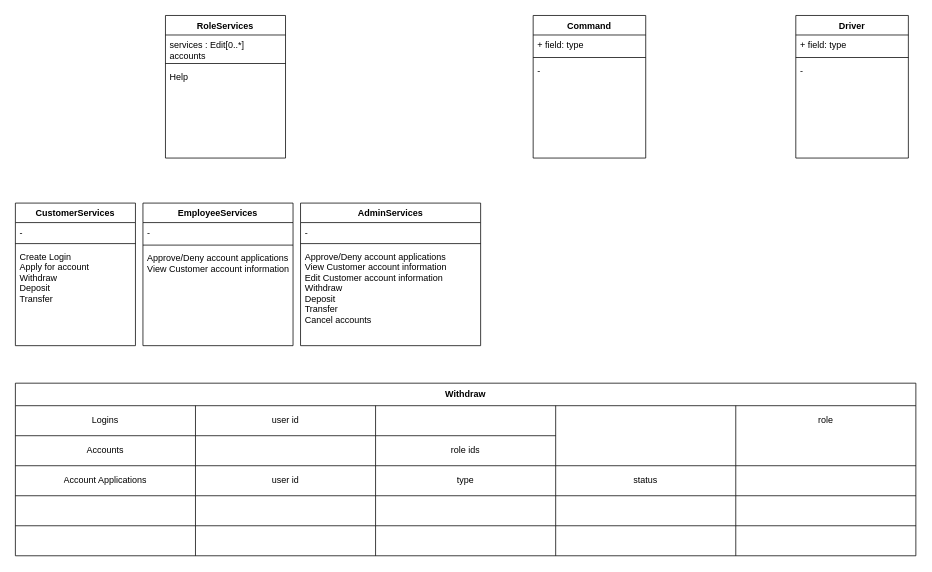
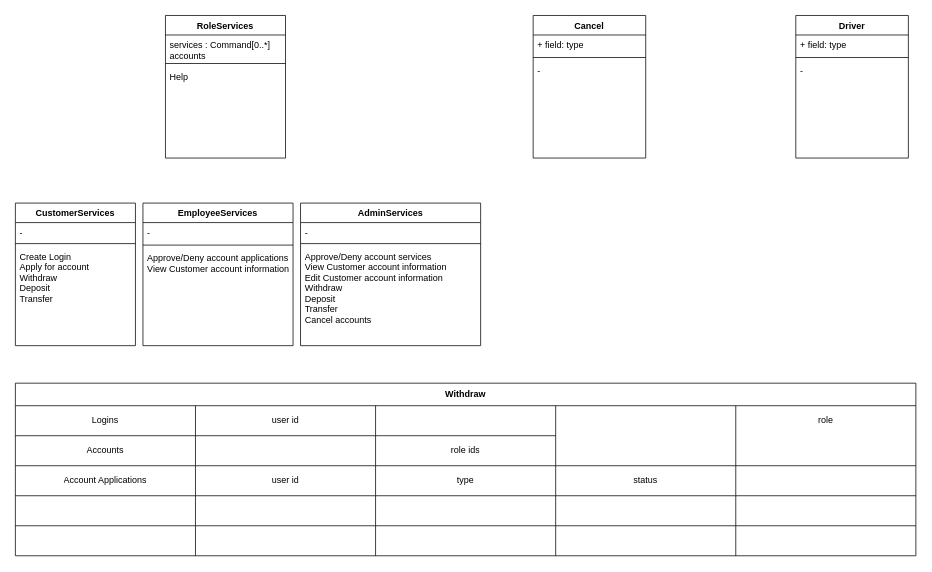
  <mxCell id="0" />
  <mxCell id="1" parent="0" />
  <mxCell id="2" value="Withdraw" style="shape=table;html=1;whiteSpace=wrap;startSize=30;container=1;collapsible=0;childLayout=tableLayout;fontStyle=1;align=center;strokeColor=#000000;" vertex="1" parent="1"><mxGeometry x="20" y="510" width="1200" height="230" as="geometry" /></mxCell>
  <mxCell id="3" value="" style="shape=partialRectangle;html=1;whiteSpace=wrap;collapsible=0;dropTarget=0;pointerEvents=0;fillColor=none;top=0;left=0;bottom=0;right=0;points=[[0,0.5],[1,0.5]];portConstraint=eastwest;" vertex="1" parent="2"><mxGeometry y="30" width="1200" height="40" as="geometry" /></mxCell>
  <mxCell id="4" value="Logins" style="shape=partialRectangle;html=1;whiteSpace=wrap;connectable=0;top=0;left=0;bottom=0;right=0;overflow=hidden;strokeWidth=1;perimeterSpacing=1;fillColor=none;" vertex="1" parent="3"><mxGeometry width="240" height="40" as="geometry" /></mxCell>
  <mxCell id="5" value="user id" style="shape=partialRectangle;html=1;whiteSpace=wrap;connectable=0;fillColor=none;top=0;left=0;bottom=0;right=0;overflow=hidden;" vertex="1" parent="3"><mxGeometry x="240" width="240" height="40" as="geometry" /></mxCell>
  <mxCell id="6" value="role" style="shape=partialRectangle;html=1;whiteSpace=wrap;connectable=0;fillColor=none;top=0;left=0;bottom=0;right=0;overflow=hidden;" vertex="1" parent="3"><mxGeometry x="960" width="240" height="40" as="geometry" /></mxCell>
  <mxCell id="7" value="" style="shape=partialRectangle;html=1;whiteSpace=wrap;collapsible=0;dropTarget=0;pointerEvents=0;fillColor=none;top=0;left=0;bottom=0;right=0;points=[[0,0.5],[1,0.5]];portConstraint=eastwest;" vertex="1" parent="2"><mxGeometry y="70" width="1200" height="40" as="geometry" /></mxCell>
  <mxCell id="8" value="Accounts" style="shape=partialRectangle;html=1;whiteSpace=wrap;connectable=0;top=0;left=0;bottom=0;right=0;overflow=hidden;strokeWidth=1;perimeterSpacing=1;fillColor=none;" vertex="1" parent="7"><mxGeometry width="240" height="40" as="geometry" /></mxCell>
  <mxCell id="9" value="" style="shape=partialRectangle;html=1;whiteSpace=wrap;connectable=0;fillColor=none;top=0;left=0;bottom=0;right=0;overflow=hidden;" vertex="1" parent="7"><mxGeometry x="240" width="240" height="40" as="geometry" /></mxCell>
  <mxCell id="10" value="role ids" style="shape=partialRectangle;html=1;whiteSpace=wrap;connectable=0;fillColor=none;top=0;left=0;bottom=0;right=0;overflow=hidden;" vertex="1" parent="7"><mxGeometry x="480" width="240" height="40" as="geometry" /></mxCell>
  <mxCell id="11" style="shape=partialRectangle;html=1;whiteSpace=wrap;connectable=0;fillColor=none;top=0;left=0;bottom=0;right=0;overflow=hidden;" vertex="1" parent="7"><mxGeometry x="720" width="240" height="40" as="geometry" /></mxCell>
  <mxCell id="12" style="shape=partialRectangle;html=1;whiteSpace=wrap;connectable=0;fillColor=none;top=0;left=0;bottom=0;right=0;overflow=hidden;" vertex="1" parent="7"><mxGeometry x="960" width="240" height="40" as="geometry" /></mxCell>
  <mxCell id="13" value="" style="shape=partialRectangle;html=1;whiteSpace=wrap;collapsible=0;dropTarget=0;pointerEvents=0;fillColor=none;top=0;left=0;bottom=0;right=0;points=[[0,0.5],[1,0.5]];portConstraint=eastwest;" vertex="1" parent="2"><mxGeometry y="110" width="1200" height="40" as="geometry" /></mxCell>
  <mxCell id="14" value="Account Applications" style="shape=partialRectangle;html=1;whiteSpace=wrap;connectable=0;top=0;left=0;bottom=0;right=0;overflow=hidden;strokeWidth=1;perimeterSpacing=1;fillColor=none;" vertex="1" parent="13"><mxGeometry width="240" height="40" as="geometry" /></mxCell>
  <mxCell id="15" value="user id" style="shape=partialRectangle;html=1;whiteSpace=wrap;connectable=0;fillColor=none;top=0;left=0;bottom=0;right=0;overflow=hidden;" vertex="1" parent="13"><mxGeometry x="240" width="240" height="40" as="geometry" /></mxCell>
  <mxCell id="16" value="type" style="shape=partialRectangle;html=1;whiteSpace=wrap;connectable=0;fillColor=none;top=0;left=0;bottom=0;right=0;overflow=hidden;" vertex="1" parent="13"><mxGeometry x="480" width="240" height="40" as="geometry" /></mxCell>
  <mxCell id="17" value="status" style="shape=partialRectangle;html=1;whiteSpace=wrap;connectable=0;fillColor=none;top=0;left=0;bottom=0;right=0;overflow=hidden;" vertex="1" parent="13"><mxGeometry x="720" width="240" height="40" as="geometry" /></mxCell>
  <mxCell id="18" style="shape=partialRectangle;html=1;whiteSpace=wrap;connectable=0;fillColor=none;top=0;left=0;bottom=0;right=0;overflow=hidden;" vertex="1" parent="13"><mxGeometry x="960" width="240" height="40" as="geometry" /></mxCell>
  <mxCell id="19" value="" style="shape=partialRectangle;html=1;whiteSpace=wrap;collapsible=0;dropTarget=0;pointerEvents=0;fillColor=none;top=0;left=0;bottom=0;right=0;points=[[0,0.5],[1,0.5]];portConstraint=eastwest;" vertex="1" parent="2"><mxGeometry y="150" width="1200" height="40" as="geometry" /></mxCell>
  <mxCell id="20" value="" style="shape=partialRectangle;html=1;whiteSpace=wrap;connectable=0;fillColor=none;top=0;left=0;bottom=0;right=0;overflow=hidden;" vertex="1" parent="19"><mxGeometry width="240" height="40" as="geometry" /></mxCell>
  <mxCell id="21" style="shape=partialRectangle;html=1;whiteSpace=wrap;connectable=0;fillColor=none;top=0;left=0;bottom=0;right=0;overflow=hidden;" vertex="1" parent="19"><mxGeometry x="240" width="240" height="40" as="geometry" /></mxCell>
  <mxCell id="22" style="shape=partialRectangle;html=1;whiteSpace=wrap;connectable=0;fillColor=none;top=0;left=0;bottom=0;right=0;overflow=hidden;" vertex="1" parent="19"><mxGeometry x="480" width="240" height="40" as="geometry" /></mxCell>
  <mxCell id="23" style="shape=partialRectangle;html=1;whiteSpace=wrap;connectable=0;fillColor=none;top=0;left=0;bottom=0;right=0;overflow=hidden;" vertex="1" parent="19"><mxGeometry x="720" width="240" height="40" as="geometry" /></mxCell>
  <mxCell id="24" style="shape=partialRectangle;html=1;whiteSpace=wrap;connectable=0;fillColor=none;top=0;left=0;bottom=0;right=0;overflow=hidden;" vertex="1" parent="19"><mxGeometry x="960" width="240" height="40" as="geometry" /></mxCell>
  <mxCell id="25" value="" style="shape=partialRectangle;html=1;whiteSpace=wrap;collapsible=0;dropTarget=0;pointerEvents=0;fillColor=none;top=0;left=0;bottom=0;right=0;points=[[0,0.5],[1,0.5]];portConstraint=eastwest;" vertex="1" parent="2"><mxGeometry y="190" width="1200" height="40" as="geometry" /></mxCell>
  <mxCell id="26" value="" style="shape=partialRectangle;html=1;whiteSpace=wrap;connectable=0;fillColor=none;top=0;left=0;bottom=0;right=0;overflow=hidden;" vertex="1" parent="25"><mxGeometry width="240" height="40" as="geometry" /></mxCell>
  <mxCell id="27" style="shape=partialRectangle;html=1;whiteSpace=wrap;connectable=0;fillColor=none;top=0;left=0;bottom=0;right=0;overflow=hidden;" vertex="1" parent="25"><mxGeometry x="240" width="240" height="40" as="geometry" /></mxCell>
  <mxCell id="28" style="shape=partialRectangle;html=1;whiteSpace=wrap;connectable=0;fillColor=none;top=0;left=0;bottom=0;right=0;overflow=hidden;" vertex="1" parent="25"><mxGeometry x="480" width="240" height="40" as="geometry" /></mxCell>
  <mxCell id="29" style="shape=partialRectangle;html=1;whiteSpace=wrap;connectable=0;fillColor=none;top=0;left=0;bottom=0;right=0;overflow=hidden;" vertex="1" parent="25"><mxGeometry x="720" width="240" height="40" as="geometry" /></mxCell>
  <mxCell id="30" style="shape=partialRectangle;html=1;whiteSpace=wrap;connectable=0;fillColor=none;top=0;left=0;bottom=0;right=0;overflow=hidden;" vertex="1" parent="25"><mxGeometry x="960" width="240" height="40" as="geometry" /></mxCell>
  <mxCell id="31" value="EmployeeServices" style="swimlane;fontStyle=1;align=center;verticalAlign=top;childLayout=stackLayout;horizontal=1;startSize=26;horizontalStack=0;resizeParent=1;resizeParentMax=0;resizeLast=0;collapsible=1;marginBottom=0;" parent="1" vertex="1"><mxGeometry x="190" y="270" width="200" height="190" as="geometry" /></mxCell>
  <mxCell id="32" value="-" style="text;strokeColor=none;fillColor=none;align=left;verticalAlign=top;spacingLeft=4;spacingRight=4;overflow=hidden;rotatable=0;points=[[0,0.5],[1,0.5]];portConstraint=eastwest;" parent="31" vertex="1"><mxGeometry y="26" width="200" height="26" as="geometry" /></mxCell>
  <mxCell id="33" value="" style="line;strokeWidth=1;fillColor=none;align=left;verticalAlign=middle;spacingTop=-1;spacingLeft=3;spacingRight=3;rotatable=0;labelPosition=right;points=[];portConstraint=eastwest;" vertex="1" parent="31"><mxGeometry y="52" width="200" height="8" as="geometry" /></mxCell>
  <mxCell id="34" value="Approve/Deny account applications&#10;View Customer account information" style="text;fillColor=none;align=left;verticalAlign=top;spacingLeft=4;spacingRight=4;overflow=hidden;rotatable=0;points=[[0,0.5],[1,0.5]];portConstraint=eastwest;" parent="31" vertex="1"><mxGeometry y="60" width="200" height="130" as="geometry" /></mxCell>
  <mxCell id="35" value="AdminServices" style="swimlane;fontStyle=1;align=center;verticalAlign=top;childLayout=stackLayout;horizontal=1;startSize=26;horizontalStack=0;resizeParent=1;resizeParentMax=0;resizeLast=0;collapsible=1;marginBottom=0;" parent="1" vertex="1"><mxGeometry x="400" y="270" width="240" height="190" as="geometry" /></mxCell>
  <mxCell id="36" value="-" style="text;strokeColor=none;fillColor=none;align=left;verticalAlign=top;spacingLeft=4;spacingRight=4;overflow=hidden;rotatable=0;points=[[0,0.5],[1,0.5]];portConstraint=eastwest;" parent="35" vertex="1"><mxGeometry y="26" width="240" height="24" as="geometry" /></mxCell>
  <mxCell id="37" value="" style="line;strokeWidth=1;fillColor=none;align=left;verticalAlign=middle;spacingTop=0;spacingLeft=3;spacingRight=3;rotatable=0;labelPosition=right;points=[];portConstraint=eastwest;" parent="35" vertex="1"><mxGeometry y="50" width="240" height="8" as="geometry" /></mxCell>
- <mxCell id="38" value="Approve/Deny account applications&#10;View Customer account information&#10;Edit Customer account information&#10;Withdraw&#10;Deposit&#10;Transfer&#10;Cancel accounts" style="text;strokeColor=none;fillColor=none;align=left;verticalAlign=top;spacingLeft=4;spacingRight=4;overflow=hidden;rotatable=0;points=[[0,0.5],[1,0.5]];portConstraint=eastwest;" parent="35" vertex="1"><mxGeometry y="58" width="240" height="132" as="geometry" /></mxCell>
+ <mxCell id="38" value="Approve/Deny account services&#10;View Customer account information&#10;Edit Customer account information&#10;Withdraw&#10;Deposit&#10;Transfer&#10;Cancel accounts" style="text;strokeColor=none;fillColor=none;align=left;verticalAlign=top;spacingLeft=4;spacingRight=4;overflow=hidden;rotatable=0;points=[[0,0.5],[1,0.5]];portConstraint=eastwest;" parent="35" vertex="1"><mxGeometry y="58" width="240" height="132" as="geometry" /></mxCell>
  <mxCell id="39" value="CustomerServices" style="swimlane;fontStyle=1;align=center;verticalAlign=top;childLayout=stackLayout;horizontal=1;startSize=26;horizontalStack=0;resizeParent=1;resizeParentMax=0;resizeLast=0;collapsible=1;marginBottom=0;" vertex="1" parent="1"><mxGeometry x="20" y="270" width="160" height="190" as="geometry" /></mxCell>
  <mxCell id="40" value="-" style="text;strokeColor=none;fillColor=none;align=left;verticalAlign=top;spacingLeft=4;spacingRight=4;overflow=hidden;rotatable=0;points=[[0,0.5],[1,0.5]];portConstraint=eastwest;" vertex="1" parent="39"><mxGeometry y="26" width="160" height="24" as="geometry" /></mxCell>
  <mxCell id="41" value="" style="line;strokeWidth=1;fillColor=none;align=left;verticalAlign=middle;spacingTop=-1;spacingLeft=3;spacingRight=3;rotatable=0;labelPosition=right;points=[];portConstraint=eastwest;" vertex="1" parent="39"><mxGeometry y="50" width="160" height="8" as="geometry" /></mxCell>
  <mxCell id="42" value="Create Login&#10;Apply for account&#10;Withdraw&#10;Deposit&#10;Transfer" style="text;strokeColor=none;fillColor=none;align=left;verticalAlign=top;spacingLeft=4;spacingRight=4;overflow=hidden;rotatable=0;points=[[0,0.5],[1,0.5]];portConstraint=eastwest;" vertex="1" parent="39"><mxGeometry y="58" width="160" height="132" as="geometry" /></mxCell>
  <mxCell id="43" value="RoleServices" style="swimlane;fontStyle=1;align=center;verticalAlign=top;childLayout=stackLayout;horizontal=1;startSize=26;horizontalStack=0;resizeParent=1;resizeParentMax=0;resizeLast=0;collapsible=1;marginBottom=0;" parent="1" vertex="1"><mxGeometry x="220" y="20" width="160" height="190" as="geometry" /></mxCell>
- <mxCell id="44" value="services : Edit[0..*]&#10;accounts" style="text;strokeColor=none;fillColor=none;align=left;verticalAlign=top;spacingLeft=4;spacingRight=4;overflow=hidden;rotatable=0;points=[[0,0.5],[1,0.5]];portConstraint=eastwest;" parent="43" vertex="1"><mxGeometry y="26" width="160" height="34" as="geometry" /></mxCell>
+ <mxCell id="44" value="services : Command[0..*]&#10;accounts" style="text;strokeColor=none;fillColor=none;align=left;verticalAlign=top;spacingLeft=4;spacingRight=4;overflow=hidden;rotatable=0;points=[[0,0.5],[1,0.5]];portConstraint=eastwest;" parent="43" vertex="1"><mxGeometry y="26" width="160" height="34" as="geometry" /></mxCell>
  <mxCell id="45" value="" style="line;strokeWidth=1;fillColor=none;align=left;verticalAlign=middle;spacingTop=-1;spacingLeft=3;spacingRight=3;rotatable=0;labelPosition=right;points=[];portConstraint=eastwest;" parent="43" vertex="1"><mxGeometry y="60" width="160" height="8" as="geometry" /></mxCell>
  <mxCell id="46" value="Help" style="text;strokeColor=none;fillColor=none;align=left;verticalAlign=top;spacingLeft=4;spacingRight=4;overflow=hidden;rotatable=0;points=[[0,0.5],[1,0.5]];portConstraint=eastwest;" parent="43" vertex="1"><mxGeometry y="68" width="160" height="122" as="geometry" /></mxCell>
- <mxCell id="47" value="Command" style="swimlane;fontStyle=1;align=center;verticalAlign=top;childLayout=stackLayout;horizontal=1;startSize=26;horizontalStack=0;resizeParent=1;resizeParentMax=0;resizeLast=0;collapsible=1;marginBottom=0;" vertex="1" parent="1"><mxGeometry x="710" y="20" width="150" height="190" as="geometry" /></mxCell>
+ <mxCell id="47" value="Cancel" style="swimlane;fontStyle=1;align=center;verticalAlign=top;childLayout=stackLayout;horizontal=1;startSize=26;horizontalStack=0;resizeParent=1;resizeParentMax=0;resizeLast=0;collapsible=1;marginBottom=0;" vertex="1" parent="1"><mxGeometry x="710" y="20" width="150" height="190" as="geometry" /></mxCell>
  <mxCell id="48" value="+ field: type" style="text;strokeColor=none;fillColor=none;align=left;verticalAlign=top;spacingLeft=4;spacingRight=4;overflow=hidden;rotatable=0;points=[[0,0.5],[1,0.5]];portConstraint=eastwest;" vertex="1" parent="47"><mxGeometry y="26" width="150" height="26" as="geometry" /></mxCell>
  <mxCell id="49" value="" style="line;strokeWidth=1;fillColor=none;align=left;verticalAlign=middle;spacingTop=-1;spacingLeft=3;spacingRight=3;rotatable=0;labelPosition=right;points=[];portConstraint=eastwest;" vertex="1" parent="47"><mxGeometry y="52" width="150" height="8" as="geometry" /></mxCell>
  <mxCell id="50" value="-" style="text;strokeColor=none;fillColor=none;align=left;verticalAlign=top;spacingLeft=4;spacingRight=4;overflow=hidden;rotatable=0;points=[[0,0.5],[1,0.5]];portConstraint=eastwest;" vertex="1" parent="47"><mxGeometry y="60" width="150" height="130" as="geometry" /></mxCell>
  <mxCell id="51" value="Driver" style="swimlane;fontStyle=1;align=center;verticalAlign=top;childLayout=stackLayout;horizontal=1;startSize=26;horizontalStack=0;resizeParent=1;resizeParentMax=0;resizeLast=0;collapsible=1;marginBottom=0;" vertex="1" parent="1"><mxGeometry x="1060" y="20" width="150" height="190" as="geometry" /></mxCell>
  <mxCell id="52" value="+ field: type" style="text;strokeColor=none;fillColor=none;align=left;verticalAlign=top;spacingLeft=4;spacingRight=4;overflow=hidden;rotatable=0;points=[[0,0.5],[1,0.5]];portConstraint=eastwest;" vertex="1" parent="51"><mxGeometry y="26" width="150" height="26" as="geometry" /></mxCell>
  <mxCell id="53" value="" style="line;strokeWidth=1;fillColor=none;align=left;verticalAlign=middle;spacingTop=-1;spacingLeft=3;spacingRight=3;rotatable=0;labelPosition=right;points=[];portConstraint=eastwest;" vertex="1" parent="51"><mxGeometry y="52" width="150" height="8" as="geometry" /></mxCell>
  <mxCell id="54" value="-" style="text;strokeColor=none;fillColor=none;align=left;verticalAlign=top;spacingLeft=4;spacingRight=4;overflow=hidden;rotatable=0;points=[[0,0.5],[1,0.5]];portConstraint=eastwest;" vertex="1" parent="51"><mxGeometry y="60" width="150" height="130" as="geometry" /></mxCell>
